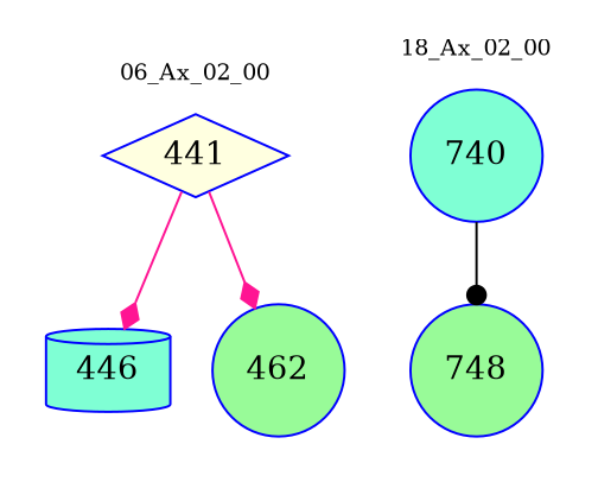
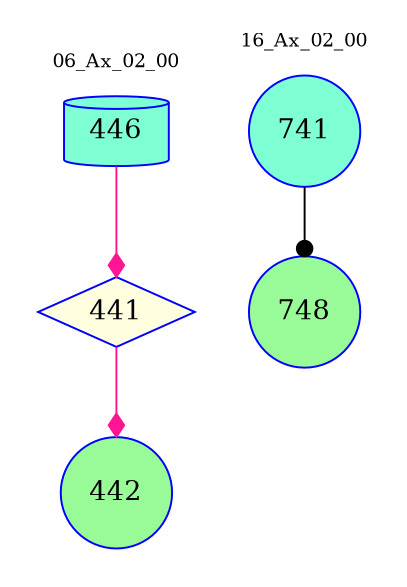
  digraph {
    node [color=blue fillcolor=aquamarine shape=circle style=filled]
    edge [arrowhead=diamond color=deeppink]
    n1 [fillcolor=lightyellow label=441 shape=diamond]
    n2 [label=446 shape=cylinder]
-   n3 [fillcolor=palegreen label=462]
-   n4 [label=740]
+   n3 [fillcolor=palegreen label=442]
+   n4 [label=741]
    n5 [fillcolor=palegreen label=748]
    subgraph cluster_1 {
      color=white
      fontsize=10
      label="06_Ax_02_00"
      n1
      n2
      n3
    }
    subgraph cluster_2 {
      color=white
      fontsize=10
-     label="18_Ax_02_00"
+     label="16_Ax_02_00"
      n4
      n5
    }
-   n1 -> n2
+   n2 -> n1
    n1 -> n3
    n4 -> n5 [arrowhead=dot color=black]
  }
